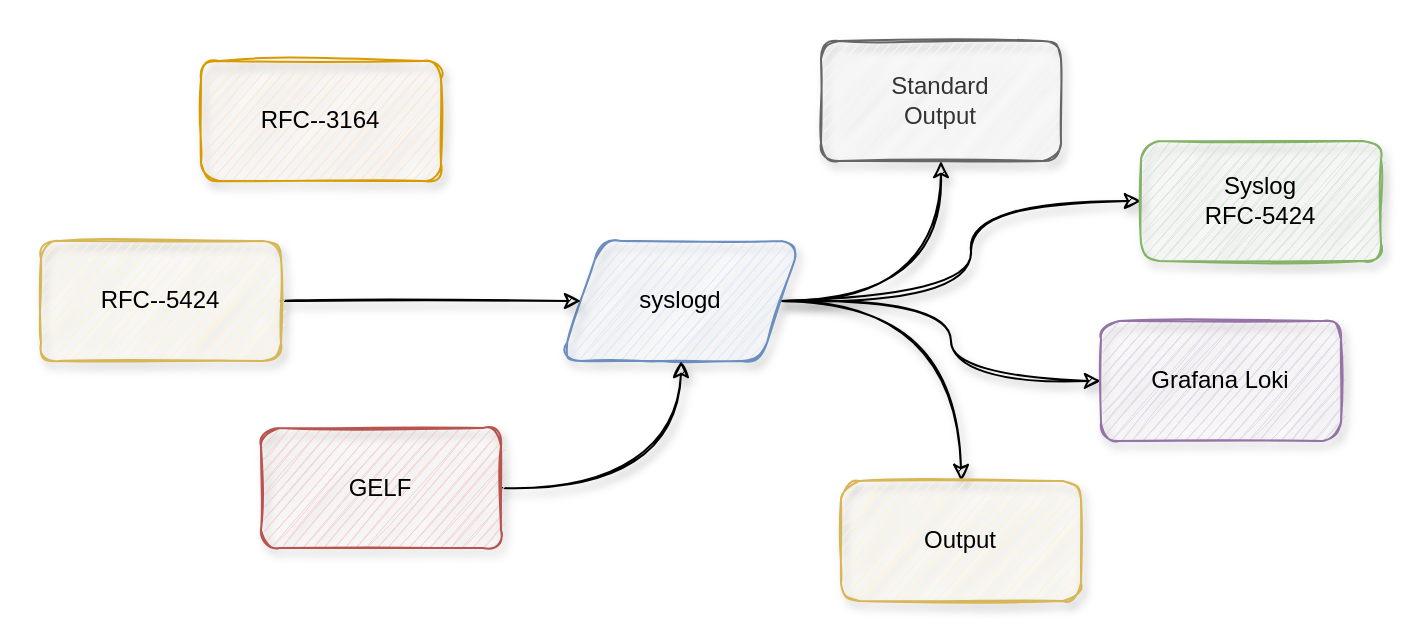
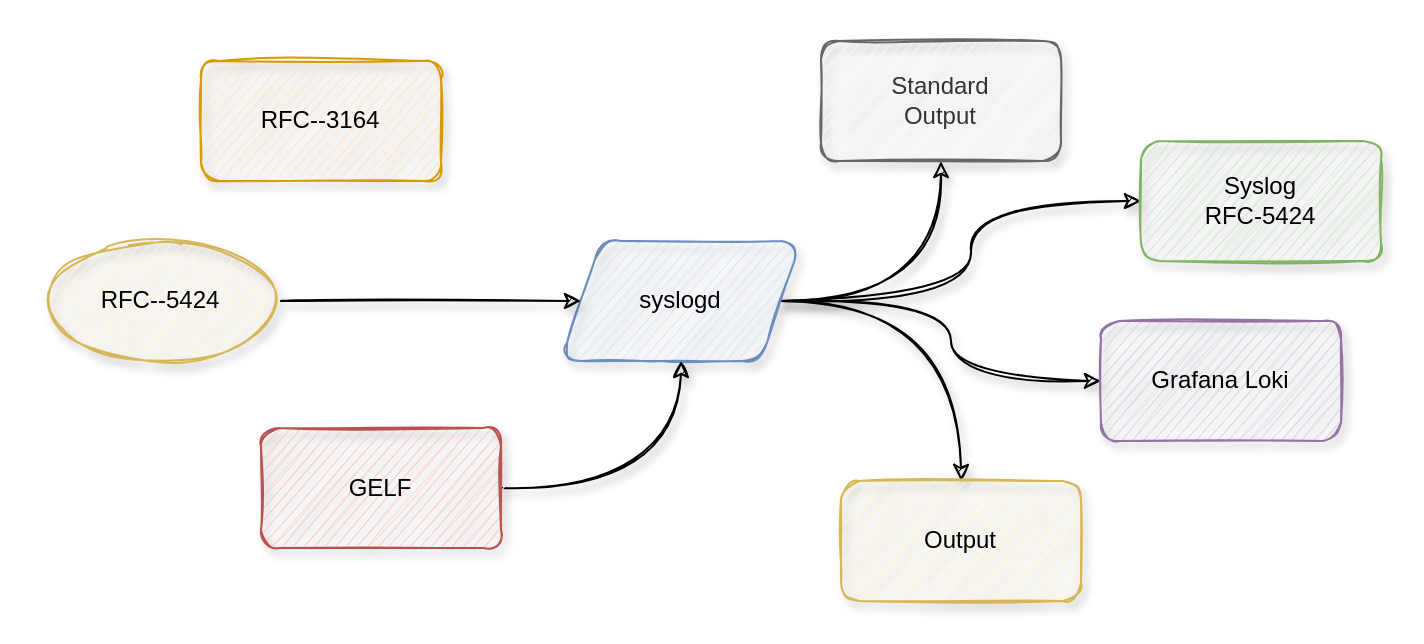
  <mxCell id="0" />
  <mxCell id="1" parent="0" />
  <mxCell id="2" value="RFC--3164" style="rounded=1;whiteSpace=wrap;html=1;sketch=1;shadow=1;fillColor=#ffe6cc;strokeColor=#d79b00;" parent="1" vertex="1"><mxGeometry x="100" y="30" width="120" height="60" as="geometry" /></mxCell>
  <mxCell id="3" style="edgeStyle=orthogonalEdgeStyle;curved=1;sketch=1;orthogonalLoop=1;jettySize=auto;html=1;shadow=1;" parent="1" source="7" target="15" edge="1"><mxGeometry relative="1" as="geometry" /></mxCell>
  <mxCell id="4" style="edgeStyle=orthogonalEdgeStyle;curved=1;sketch=1;orthogonalLoop=1;jettySize=auto;html=1;shadow=1;" parent="1" source="7" target="12" edge="1"><mxGeometry relative="1" as="geometry" /></mxCell>
  <mxCell id="5" style="edgeStyle=orthogonalEdgeStyle;curved=1;sketch=1;orthogonalLoop=1;jettySize=auto;html=1;shadow=1;" parent="1" source="7" target="13" edge="1"><mxGeometry relative="1" as="geometry" /></mxCell>
  <mxCell id="6" style="edgeStyle=orthogonalEdgeStyle;curved=1;sketch=1;orthogonalLoop=1;jettySize=auto;html=1;shadow=1;" parent="1" source="7" target="14" edge="1"><mxGeometry relative="1" as="geometry" /></mxCell>
  <mxCell id="7" value="syslogd" style="shape=parallelogram;perimeter=parallelogramPerimeter;whiteSpace=wrap;html=1;fixedSize=1;sketch=1;rounded=1;shadow=1;fillColor=#dae8fc;strokeColor=#6c8ebf;" parent="1" vertex="1"><mxGeometry x="280" y="120" width="120" height="60" as="geometry" /></mxCell>
  <mxCell id="8" style="edgeStyle=orthogonalEdgeStyle;curved=1;sketch=1;orthogonalLoop=1;jettySize=auto;html=1;shadow=1;" parent="1" source="9" target="7" edge="1"><mxGeometry relative="1" as="geometry" /></mxCell>
- <mxCell id="9" value="RFC--5424" style="rounded=1;whiteSpace=wrap;html=1;sketch=1;shadow=1;fillColor=#fff2cc;strokeColor=#d6b656;" parent="1" vertex="1"><mxGeometry x="20" y="120" width="120" height="60" as="geometry" /></mxCell>
+ <mxCell id="9" value="RFC--5424" style="ellipse;whiteSpace=wrap;html=1;sketch=1;shadow=1;fillColor=#fff2cc;strokeColor=#d6b656;" parent="1" vertex="1"><mxGeometry x="20" y="120" width="120" height="60" as="geometry" /></mxCell>
  <mxCell id="10" style="edgeStyle=orthogonalEdgeStyle;curved=1;sketch=1;orthogonalLoop=1;jettySize=auto;html=1;shadow=1;" parent="1" source="11" target="7" edge="1"><mxGeometry relative="1" as="geometry" /></mxCell>
  <mxCell id="11" value="GELF" style="rounded=1;whiteSpace=wrap;html=1;sketch=1;shadow=1;fillColor=#f8cecc;strokeColor=#b85450;" parent="1" vertex="1"><mxGeometry x="130" y="213.5" width="120" height="60" as="geometry" /></mxCell>
  <mxCell id="12" value="Syslog&lt;br&gt;RFC-5424" style="rounded=1;whiteSpace=wrap;html=1;sketch=1;shadow=1;fillColor=#d5e8d4;strokeColor=#82b366;" parent="1" vertex="1"><mxGeometry x="570" y="70" width="120" height="60" as="geometry" /></mxCell>
  <mxCell id="13" value="Grafana Loki" style="rounded=1;whiteSpace=wrap;html=1;sketch=1;shadow=1;fillColor=#e1d5e7;strokeColor=#9673a6;" parent="1" vertex="1"><mxGeometry x="550" y="160" width="120" height="60" as="geometry" /></mxCell>
  <mxCell id="14" value="Output" style="rounded=1;whiteSpace=wrap;html=1;sketch=1;shadow=1;fillColor=#fff2cc;strokeColor=#d6b656;" parent="1" vertex="1"><mxGeometry x="420" y="240" width="120" height="60" as="geometry" /></mxCell>
  <mxCell id="15" value="Standard&lt;br&gt;Output" style="rounded=1;whiteSpace=wrap;html=1;sketch=1;shadow=1;fillColor=#f5f5f5;strokeColor=#666666;fontColor=#333333;" parent="1" vertex="1"><mxGeometry x="410" y="20" width="120" height="60" as="geometry" /></mxCell>
